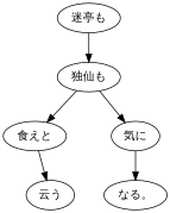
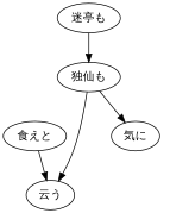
  digraph {
    fontname="Noto Serif"
    node [fontname="Noto Serif"]
    edge [fontname="Noto Serif"]
    n1 [label="迷亭も"]
    n2 [label="独仙も"]
    n3 [label="食えと"]
    n4 [label="気に"]
    n5 [label="云う"]
-   n6 [label="なる。"]
    n1 -> n2
-   n2 -> n3
+   n2 -> n5
    n2 -> n4
    n3 -> n5
-   n4 -> n6
  }
